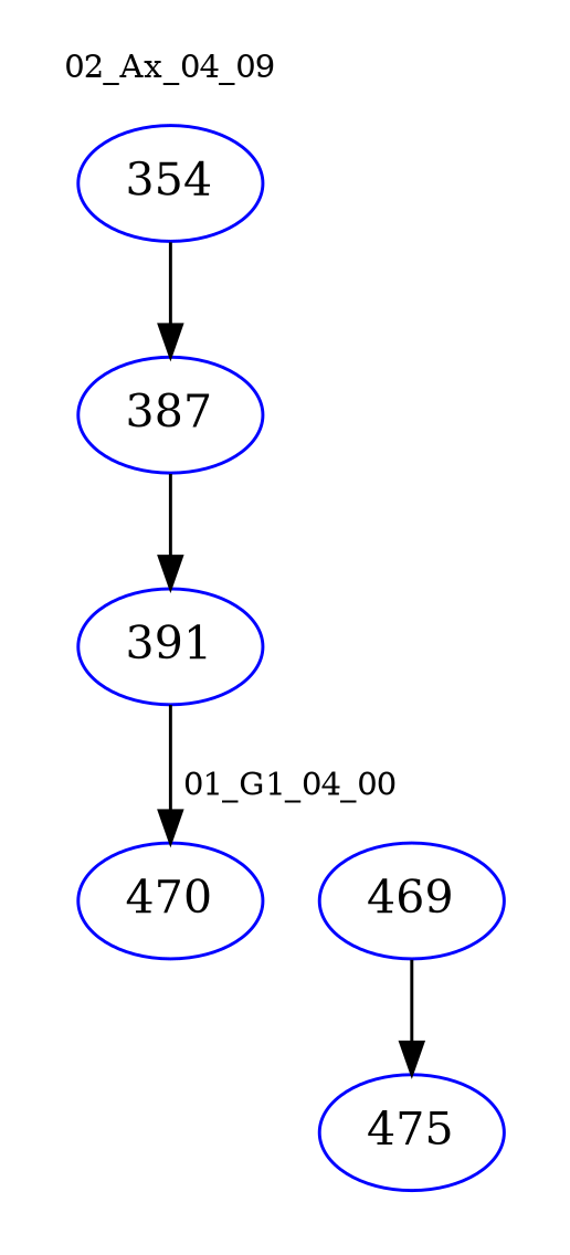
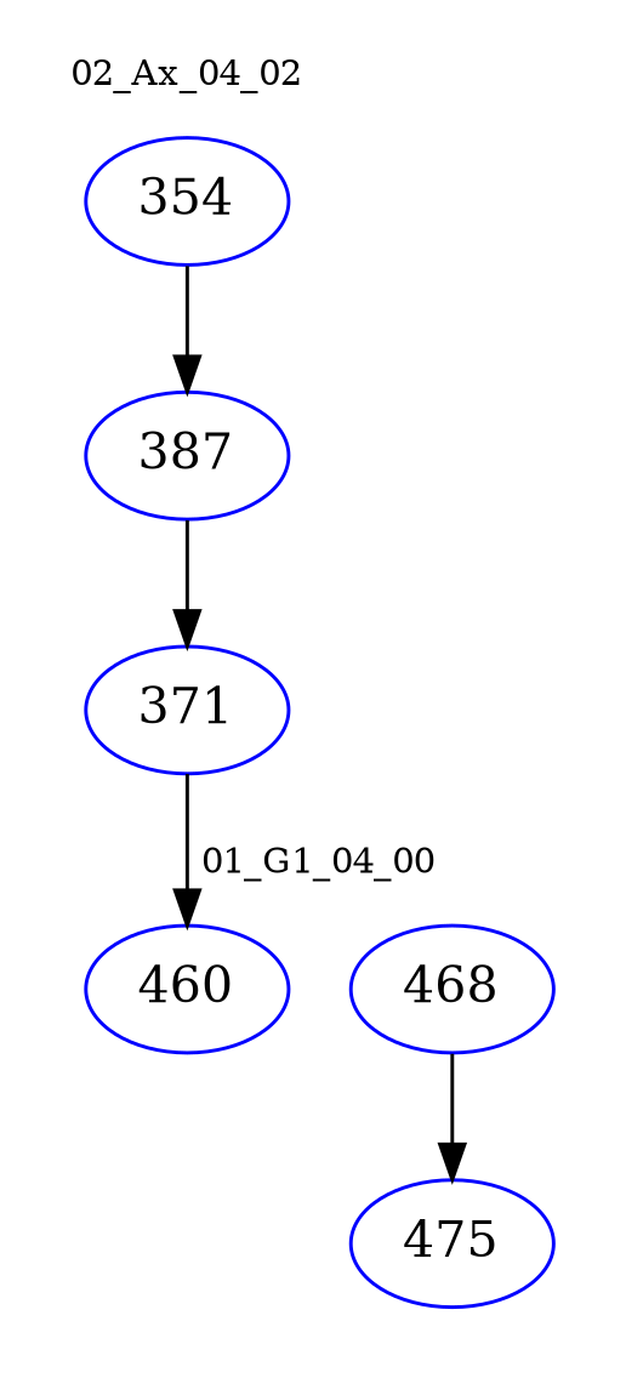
  digraph {
    node [color=blue]
    edge [color=black]
    n1 [label=387]
    n2 [label=354]
-   n3 [label=391]
-   n4 [label=469]
-   n5 [label=470]
+   n3 [label=371]
+   n4 [label=468]
+   n5 [label=460]
    n6 [label=475]
    subgraph cluster_1 {
      color=white
      fontsize=10
-     label="02_Ax_04_09"
+     label="02_Ax_04_02"
      n1
      n2
      n3
    }
    subgraph cluster_2 {
      color=white
      fontsize=10
      label="01_G1_04_00"
      n4
      n5
      n6
    }
    n1 -> n3
    n2 -> n1
    n3 -> n5
    n4 -> n6
  }
